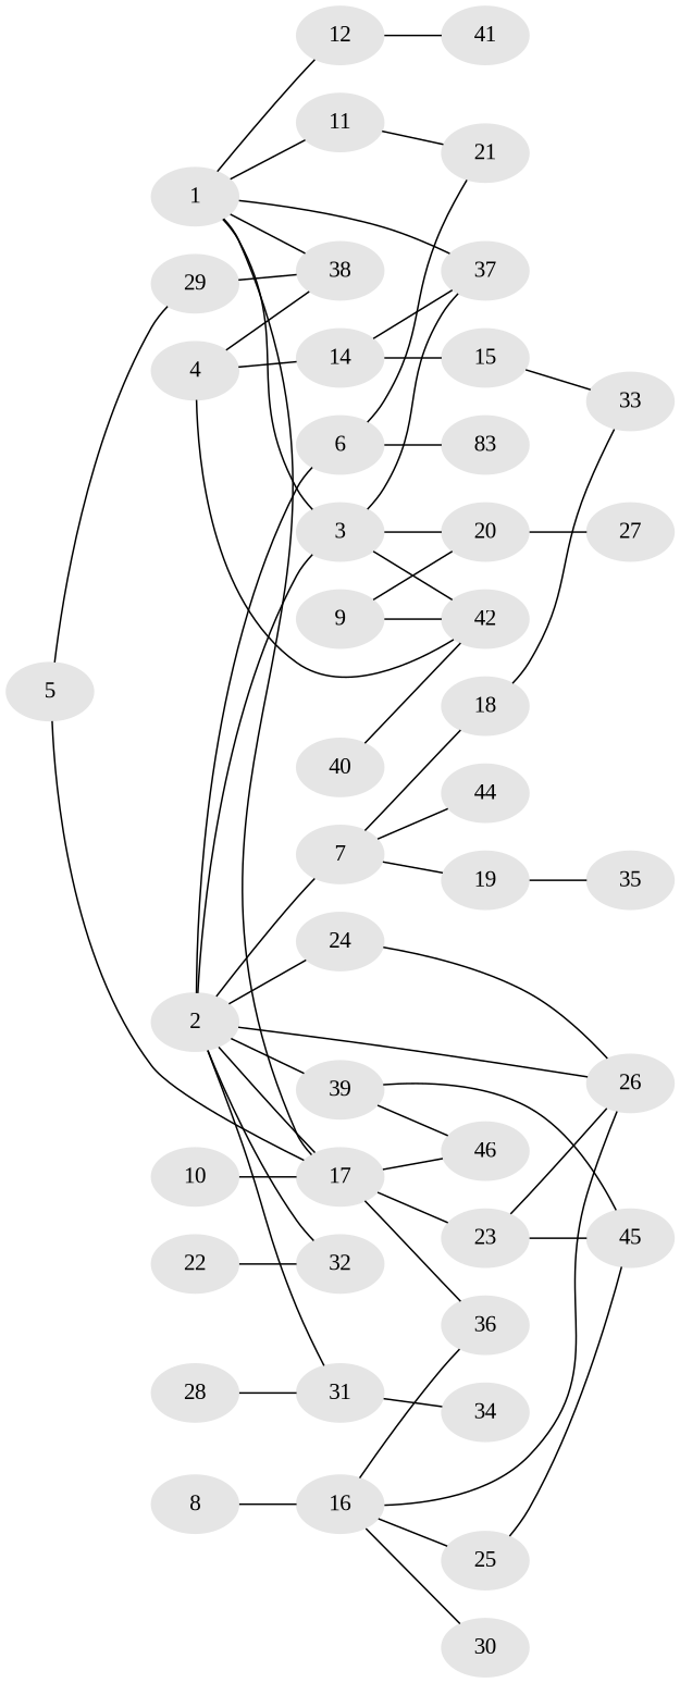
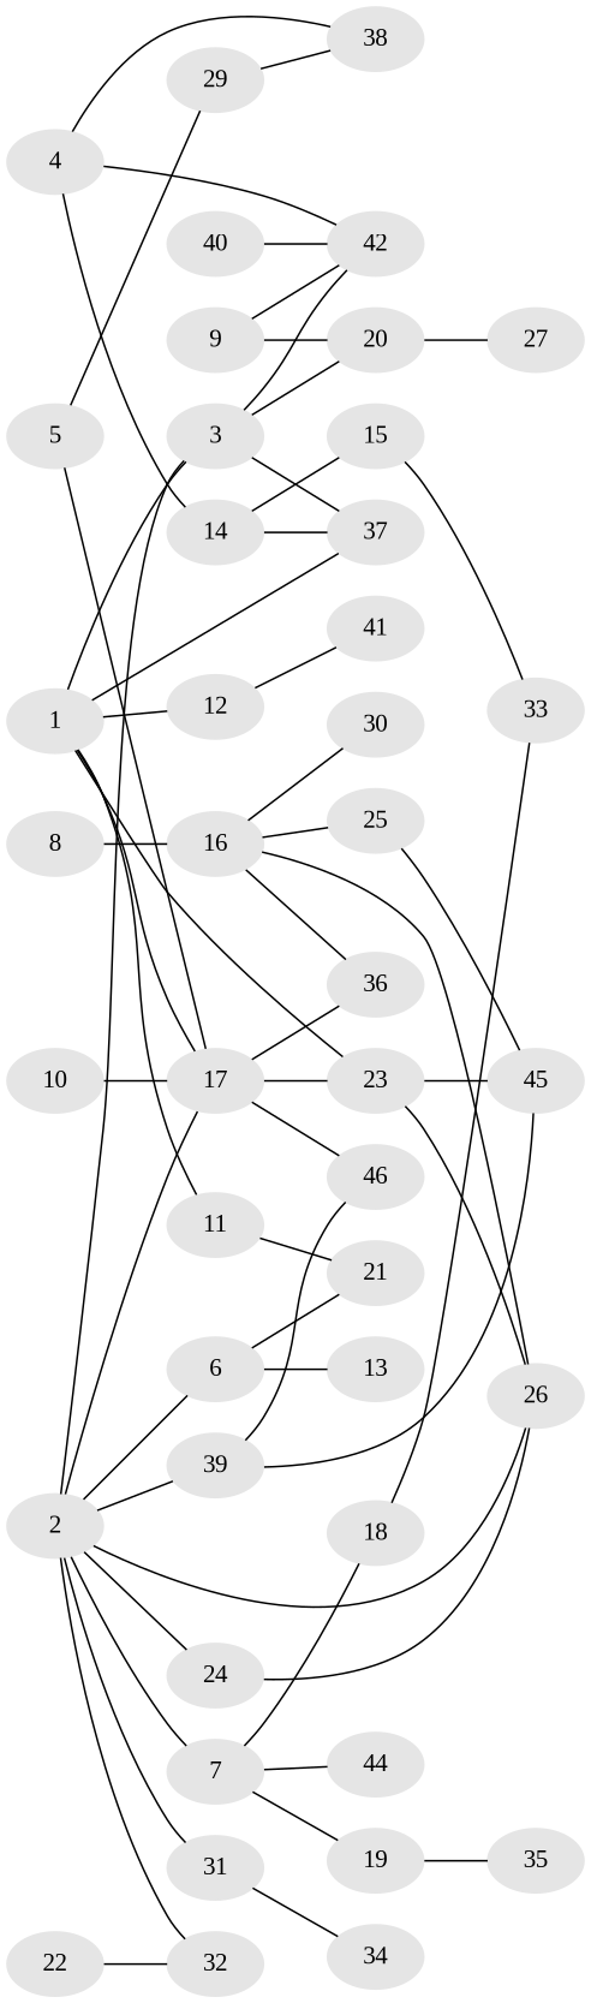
  graph {
    fontname="Liberation Serif"
    rankdir=LR
    node [color=gray90 fontname="Liberation Serif" style=filled]
    edge [fontname="Liberation Serif" weight=1.0]
    1
    3
    11
    12
    23
    37
    17
    20
    42
    10
    21
    41
    26
    45
    2
    6
    7
    24
    31
    32
    39
-   13 [label=83]
+   13
    18
    19
    44
    36
    n27 [label=46]
    34
    27
    4
    14
    38
    15
    5
    29
    33
    35
    8
    16
    25
    30
    9
    22
-   28
    40
    1 -- 3
    1 -- 11
    1 -- 12
-   1 -- 38
+   1 -- 23
    1 -- 37
    1 -- 17
    3 -- 37
    3 -- 20
    3 -- 42
    11 -- 21
    12 -- 41
    23 -- 26
    23 -- 45
    17 -- 23
    17 -- 36
    17 -- n27
    20 -- 27
    10 -- 17
    2 -- 3
    2 -- 17 [weight=2.0]
    2 -- 26
    2 -- 6
    2 -- 7
    2 -- 24
    2 -- 31
    2 -- 32
    2 -- 39
    6 -- 21
    6 -- 13
    7 -- 18
    7 -- 19
    7 -- 44
    24 -- 26
    31 -- 34
    39 -- 45
    39 -- n27
    18 -- 33
    19 -- 35
    4 -- 42
    4 -- 14
    4 -- 38
    14 -- 37
    14 -- 15
    15 -- 33
    5 -- 17
    5 -- 29
    29 -- 38
    8 -- 16
    16 -- 26
    16 -- 36
    16 -- 25
    16 -- 30
    25 -- 45
    9 -- 20
    9 -- 42
    22 -- 32
-   28 -- 31
    40 -- 42
  }
